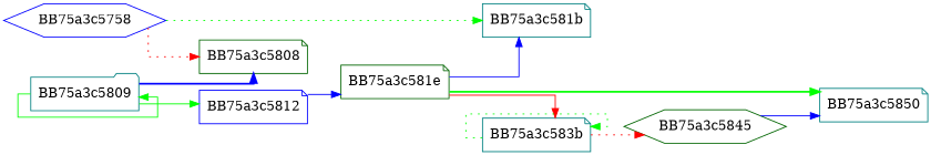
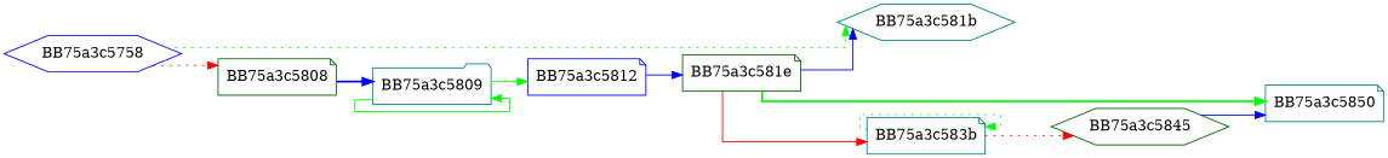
  digraph {
    rankdir=LR
    splines=ortho
    node [color=teal shape=note]
    edge [color=green style=solid]
    BB75a3c5758 [color=blue shape=hexagon]
-   BB75a3c581b
+   BB75a3c581b [shape=hexagon]
    n3 [color=darkgreen label=BB75a3c5808]
    BB75a3c5809 [shape=folder]
    BB75a3c581e [color=darkgreen]
    BB75a3c5850
    BB75a3c583b
    BB75a3c5812 [color=blue]
    BB75a3c5845 [color=darkgreen shape=hexagon]
    BB75a3c5758 -> BB75a3c581b [style=dotted]
    BB75a3c5758 -> n3 [color=red style=dotted]
-   BB75a3c5809 -> n3 [color=blue style=bold]
+   n3 -> BB75a3c5809 [color=blue style=bold]
    BB75a3c5809 -> BB75a3c5809
    BB75a3c5809 -> BB75a3c5812
    BB75a3c581e -> BB75a3c581b [color=blue]
    BB75a3c581e -> BB75a3c5850 [style=bold]
    BB75a3c581e -> BB75a3c583b [color=red]
    BB75a3c583b -> BB75a3c583b [style=dotted]
    BB75a3c583b -> BB75a3c5845 [color=red style=dotted]
    BB75a3c5812 -> BB75a3c581e [color=blue]
    BB75a3c5845 -> BB75a3c5850 [color=blue]
  }
